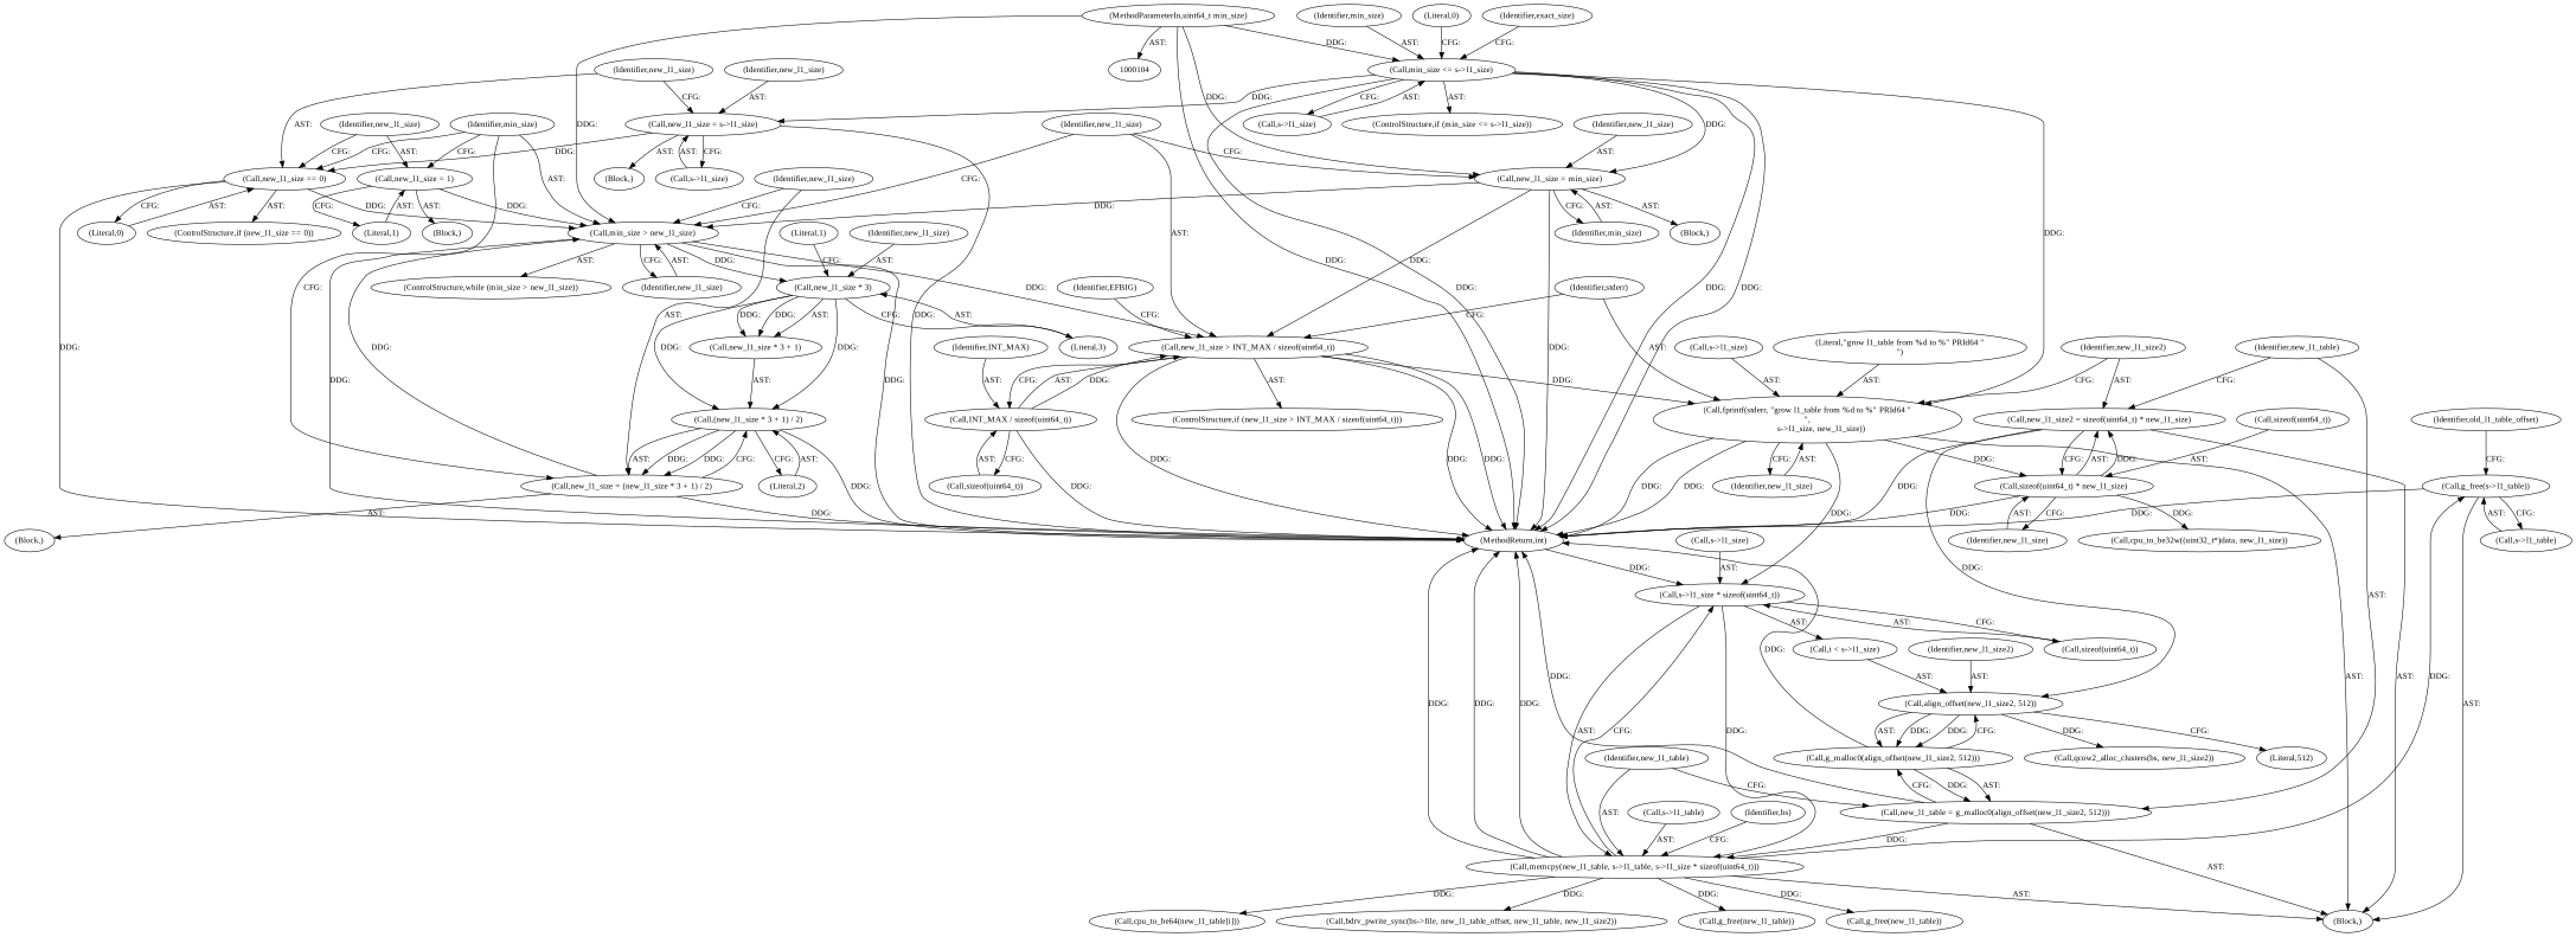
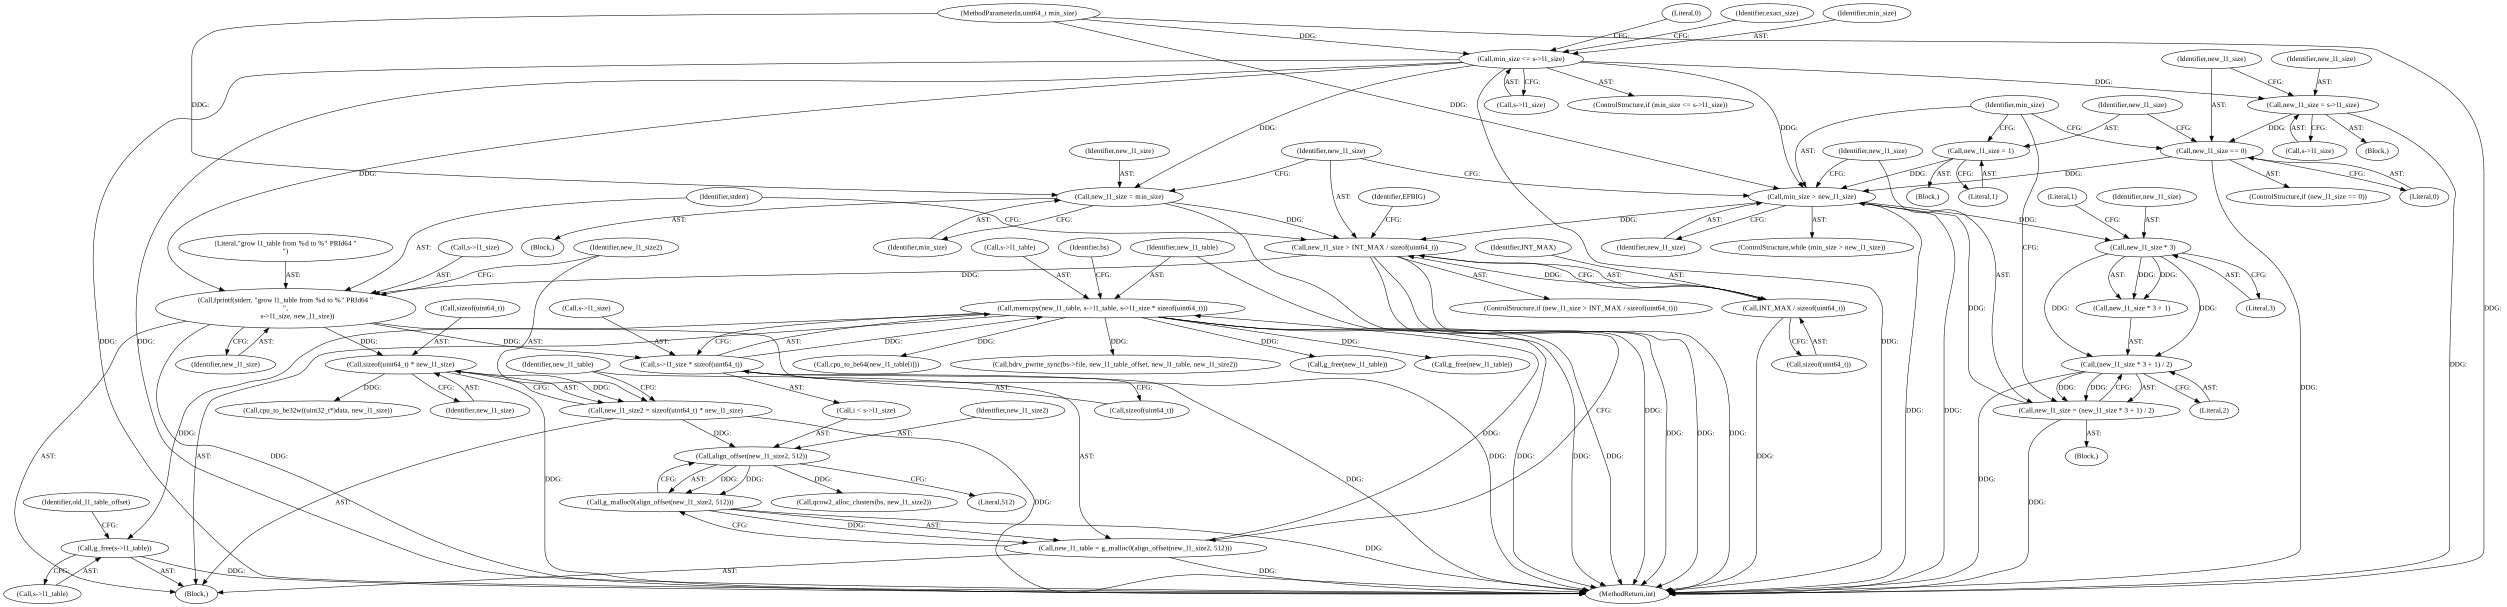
  digraph {
    fontname="Liberation Serif"
    node [fontname="Liberation Serif"]
    edge [fontname="Liberation Serif"]
    n1 [label="(Call,g_free(s->l1_table))"]
    n2 [label="(MethodReturn,int)"]
    n3 [label="(Block,)"]
    n4 [label="(Call,s->l1_table)"]
    n5 [label="(Call,memcpy(new_l1_table, s->l1_table, s->l1_size * sizeof(uint64_t)))"]
    n6 [label="(Call,s->l1_size * sizeof(uint64_t))"]
    n7 [label="(Call,cpu_to_be64(new_l1_table[i]))"]
    n8 [label="(Call,bdrv_pwrite_sync(bs->file, new_l1_table_offset, new_l1_table, new_l1_size2))"]
    n9 [label="(Call,g_free(new_l1_table))"]
    n10 [label="(Call,g_free(new_l1_table))"]
    n11 [label="(Call,sizeof(uint64_t))"]
    n12 [label="(Call,i < s->l1_size)"]
    n13 [label="(Call,new_l1_table = g_malloc0(align_offset(new_l1_size2, 512)))"]
    n14 [label="(Call,g_malloc0(align_offset(new_l1_size2, 512)))"]
    n15 [label="(Call,align_offset(new_l1_size2, 512))"]
    n16 [label="(Call,qcow2_alloc_clusters(bs, new_l1_size2))"]
    n17 [label="(Literal,512)"]
    n18 [label="(Call,new_l1_size2 = sizeof(uint64_t) * new_l1_size)"]
    n19 [label="(Call,sizeof(uint64_t) * new_l1_size)"]
    n20 [label="(Call,cpu_to_be32w((uint32_t*)data, new_l1_size))"]
    n21 [label="(Identifier,new_l1_size)"]
    n22 [label="(Call,fprintf(stderr, \"grow l1_table from %d to %\" PRId64 \"\n\",\n            s->l1_size, new_l1_size))"]
    n23 [label="(Identifier,new_l1_size)"]
    n24 [label="(Call,min_size <= s->l1_size)"]
    n25 [label="(Call,new_l1_size = min_size)"]
    n26 [label="(Call,min_size > new_l1_size)"]
    n27 [label="(Call,new_l1_size = s->l1_size)"]
    n28 [label="(Call,s->l1_size)"]
    n29 [label="(ControlStructure,if (min_size <= s->l1_size))"]
    n30 [label="(Call,new_l1_size > INT_MAX / sizeof(uint64_t))"]
    n31 [label="(Block,)"]
    n32 [label="(Identifier,min_size)"]
    n33 [label="(Call,new_l1_size * 3)"]
    n34 [label="(Identifier,new_l1_size)"]
    n35 [label="(ControlStructure,while (min_size > new_l1_size))"]
    n36 [label="(Call,new_l1_size == 0)"]
    n37 [label="(Call,s->l1_size)"]
    n38 [label="(Block,)"]
    n39 [label="(MethodParameterIn,uint64_t min_size)"]
-   1000104
    n41 [label="(Call,INT_MAX / sizeof(uint64_t))"]
    n42 [label="(ControlStructure,if (new_l1_size > INT_MAX / sizeof(uint64_t)))"]
    n43 [label="(Call,sizeof(uint64_t))"]
    n44 [label="(Call,(new_l1_size * 3 + 1) / 2)"]
    n45 [label="(Call,new_l1_size * 3 + 1)"]
    n46 [label="(Literal,3)"]
    n47 [label="(Call,new_l1_size = (new_l1_size * 3 + 1) / 2)"]
    n48 [label="(Block,)"]
    n49 [label="(Literal,2)"]
    n50 [label="(Call,new_l1_size = 1)"]
    n51 [label="(Block,)"]
    n52 [label="(Literal,1)"]
    n53 [label="(Literal,0)"]
    n54 [label="(ControlStructure,if (new_l1_size == 0))"]
    n55 [label="(Identifier,new_l1_table)"]
    n56 [label="(Identifier,new_l1_size)"]
    n57 [label="(Identifier,min_size)"]
    n58 [label="(Call,s->l1_table)"]
    n59 [label="(Identifier,EFBIG)"]
    n60 [label="(Identifier,new_l1_size)"]
    n61 [label="(Identifier,stderr)"]
    n62 [label="(Call,s->l1_size)"]
    n63 [label="(Identifier,new_l1_size)"]
    n64 [label="(Identifier,new_l1_table)"]
    n65 [label="(Literal,1)"]
    n66 [label="(Call,sizeof(uint64_t))"]
    n67 [label="(Call,s->l1_size)"]
    n68 [label="(Identifier,old_l1_table_offset)"]
    n69 [label="(Literal,0)"]
    n70 [label="(Identifier,new_l1_size)"]
    n71 [label="(Identifier,bs)"]
    n72 [label="(Identifier,exact_size)"]
    n73 [label="(Identifier,new_l1_size2)"]
    n74 [label="(Identifier,new_l1_size)"]
    n75 [label="(Identifier,new_l1_size2)"]
    n76 [label="(Identifier,new_l1_size)"]
    n77 [label="(Identifier,new_l1_size)"]
    n78 [label="(Identifier,min_size)"]
    n79 [label="(Literal,\"grow l1_table from %d to %\" PRId64 \"\n\")"]
    n80 [label="(Identifier,INT_MAX)"]
    n1 -> n2 [label="DDG: "]
    n1 -> n3 [label="AST: "]
    n1 -> n4 [label="CFG: "]
    n4 -> n1 [label="AST: "]
    n5 -> n1 [label="DDG: "]
    n5 -> n2 [label="DDG: "]
    n5 -> n2 [label="DDG: "]
    n5 -> n2 [label="DDG: "]
    n5 -> n3 [label="AST: "]
    n5 -> n6 [label="CFG: "]
    n5 -> n7 [label="DDG: "]
    n5 -> n8 [label="DDG: "]
    n5 -> n9 [label="DDG: "]
    n5 -> n10 [label="DDG: "]
-   n2 -> n6 [label="DDG: "]
+   n6 -> n2 [label="DDG: "]
    n6 -> n5 [label="AST: "]
    n6 -> n5 [label="DDG: "]
    n6 -> n11 [label="CFG: "]
    n6 -> n12 [label="AST: "]
    n11 -> n6 [label="AST: "]
    n12 -> n15 [label="AST: "]
    n13 -> n2 [label="DDG: "]
    n13 -> n3 [label="AST: "]
    n13 -> n5 [label="DDG: "]
    n13 -> n14 [label="CFG: "]
    n14 -> n2 [label="DDG: "]
    n14 -> n13 [label="AST: "]
    n14 -> n13 [label="DDG: "]
    n14 -> n15 [label="CFG: "]
    n15 -> n14 [label="AST: "]
    n15 -> n14 [label="DDG: "]
    n15 -> n14 [label="DDG: "]
    n15 -> n16 [label="DDG: "]
    n15 -> n17 [label="CFG: "]
    n18 -> n2 [label="DDG: "]
    n18 -> n3 [label="AST: "]
    n18 -> n15 [label="DDG: "]
    n18 -> n19 [label="CFG: "]
    n19 -> n2 [label="DDG: "]
    n19 -> n18 [label="AST: "]
    n19 -> n18 [label="DDG: "]
    n19 -> n20 [label="DDG: "]
    n19 -> n21 [label="CFG: "]
    n21 -> n19 [label="AST: "]
    n22 -> n2 [label="DDG: "]
    n22 -> n2 [label="DDG: "]
    n22 -> n3 [label="AST: "]
    n22 -> n6 [label="DDG: "]
    n22 -> n19 [label="DDG: "]
    n22 -> n23 [label="CFG: "]
    n23 -> n22 [label="AST: "]
    n24 -> n2 [label="DDG: "]
    n24 -> n2 [label="DDG: "]
    n24 -> n2 [label="DDG: "]
    n24 -> n22 [label="DDG: "]
    n24 -> n25 [label="DDG: "]
-   n25 -> n26 [label="DDG: "]
+   n24 -> n26 [label="DDG: "]
    n24 -> n27 [label="DDG: "]
    n24 -> n28 [label="CFG: "]
    n24 -> n29 [label="AST: "]
    n25 -> n2 [label="DDG: "]
    n25 -> n30 [label="DDG: "]
    n25 -> n31 [label="AST: "]
    n25 -> n32 [label="CFG: "]
    n26 -> n2 [label="DDG: "]
    n26 -> n2 [label="DDG: "]
    n26 -> n30 [label="DDG: "]
    n26 -> n33 [label="DDG: "]
    n26 -> n34 [label="CFG: "]
    n26 -> n35 [label="AST: "]
    n27 -> n2 [label="DDG: "]
    n27 -> n36 [label="DDG: "]
    n27 -> n37 [label="CFG: "]
    n27 -> n38 [label="AST: "]
    n28 -> n24 [label="AST: "]
    n30 -> n2 [label="DDG: "]
    n30 -> n2 [label="DDG: "]
    n30 -> n2 [label="DDG: "]
    n30 -> n22 [label="DDG: "]
    n30 -> n41 [label="CFG: "]
    n30 -> n42 [label="AST: "]
    n32 -> n25 [label="AST: "]
    n33 -> n44 [label="DDG: "]
    n33 -> n44 [label="DDG: "]
    n33 -> n45 [label="AST: "]
    n33 -> n45 [label="DDG: "]
    n33 -> n45 [label="DDG: "]
    n33 -> n46 [label="CFG: "]
    n34 -> n26 [label="AST: "]
    n36 -> n2 [label="DDG: "]
    n36 -> n26 [label="DDG: "]
    n36 -> n53 [label="CFG: "]
    n36 -> n54 [label="AST: "]
    n37 -> n27 [label="AST: "]
    n39 -> n2 [label="DDG: "]
    n39 -> n24 [label="DDG: "]
    n39 -> n25 [label="DDG: "]
    n39 -> n26 [label="DDG: "]
-   n39 -> 1000104 [label="AST: "]
    n41 -> n2 [label="DDG: "]
    n41 -> n30 [label="AST: "]
    n41 -> n30 [label="DDG: "]
    n41 -> n43 [label="CFG: "]
    n43 -> n41 [label="AST: "]
    n44 -> n2 [label="DDG: "]
    n44 -> n47 [label="AST: "]
    n44 -> n47 [label="DDG: "]
    n44 -> n47 [label="DDG: "]
    n44 -> n49 [label="CFG: "]
    n45 -> n44 [label="AST: "]
    n46 -> n33 [label="AST: "]
    n47 -> n2 [label="DDG: "]
    n47 -> n26 [label="DDG: "]
    n47 -> n44 [label="CFG: "]
    n47 -> n48 [label="AST: "]
    n49 -> n44 [label="AST: "]
    n50 -> n26 [label="DDG: "]
    n50 -> n51 [label="AST: "]
    n50 -> n52 [label="CFG: "]
    n52 -> n50 [label="AST: "]
    n53 -> n36 [label="AST: "]
    n55 -> n5 [label="AST: "]
    n55 -> n13 [label="CFG: "]
    n56 -> n33 [label="AST: "]
    n57 -> n26 [label="AST: "]
    n57 -> n36 [label="CFG: "]
    n57 -> n47 [label="CFG: "]
    n57 -> n50 [label="CFG: "]
    n58 -> n5 [label="AST: "]
    n59 -> n30 [label="CFG: "]
    n60 -> n25 [label="CFG: "]
    n60 -> n26 [label="CFG: "]
    n60 -> n30 [label="AST: "]
    n61 -> n22 [label="AST: "]
    n61 -> n30 [label="CFG: "]
    n62 -> n6 [label="AST: "]
    n63 -> n25 [label="AST: "]
    n64 -> n13 [label="AST: "]
    n64 -> n18 [label="CFG: "]
    n65 -> n33 [label="CFG: "]
    n66 -> n19 [label="AST: "]
    n67 -> n22 [label="AST: "]
    n68 -> n1 [label="CFG: "]
    n69 -> n24 [label="CFG: "]
    n70 -> n26 [label="CFG: "]
    n70 -> n47 [label="AST: "]
    n71 -> n5 [label="CFG: "]
    n72 -> n24 [label="CFG: "]
    n73 -> n15 [label="AST: "]
    n74 -> n27 [label="AST: "]
    n75 -> n18 [label="AST: "]
    n75 -> n22 [label="CFG: "]
    n76 -> n36 [label="CFG: "]
    n76 -> n50 [label="AST: "]
    n77 -> n27 [label="CFG: "]
    n77 -> n36 [label="AST: "]
    n78 -> n24 [label="AST: "]
    n79 -> n22 [label="AST: "]
    n80 -> n41 [label="AST: "]
  }
